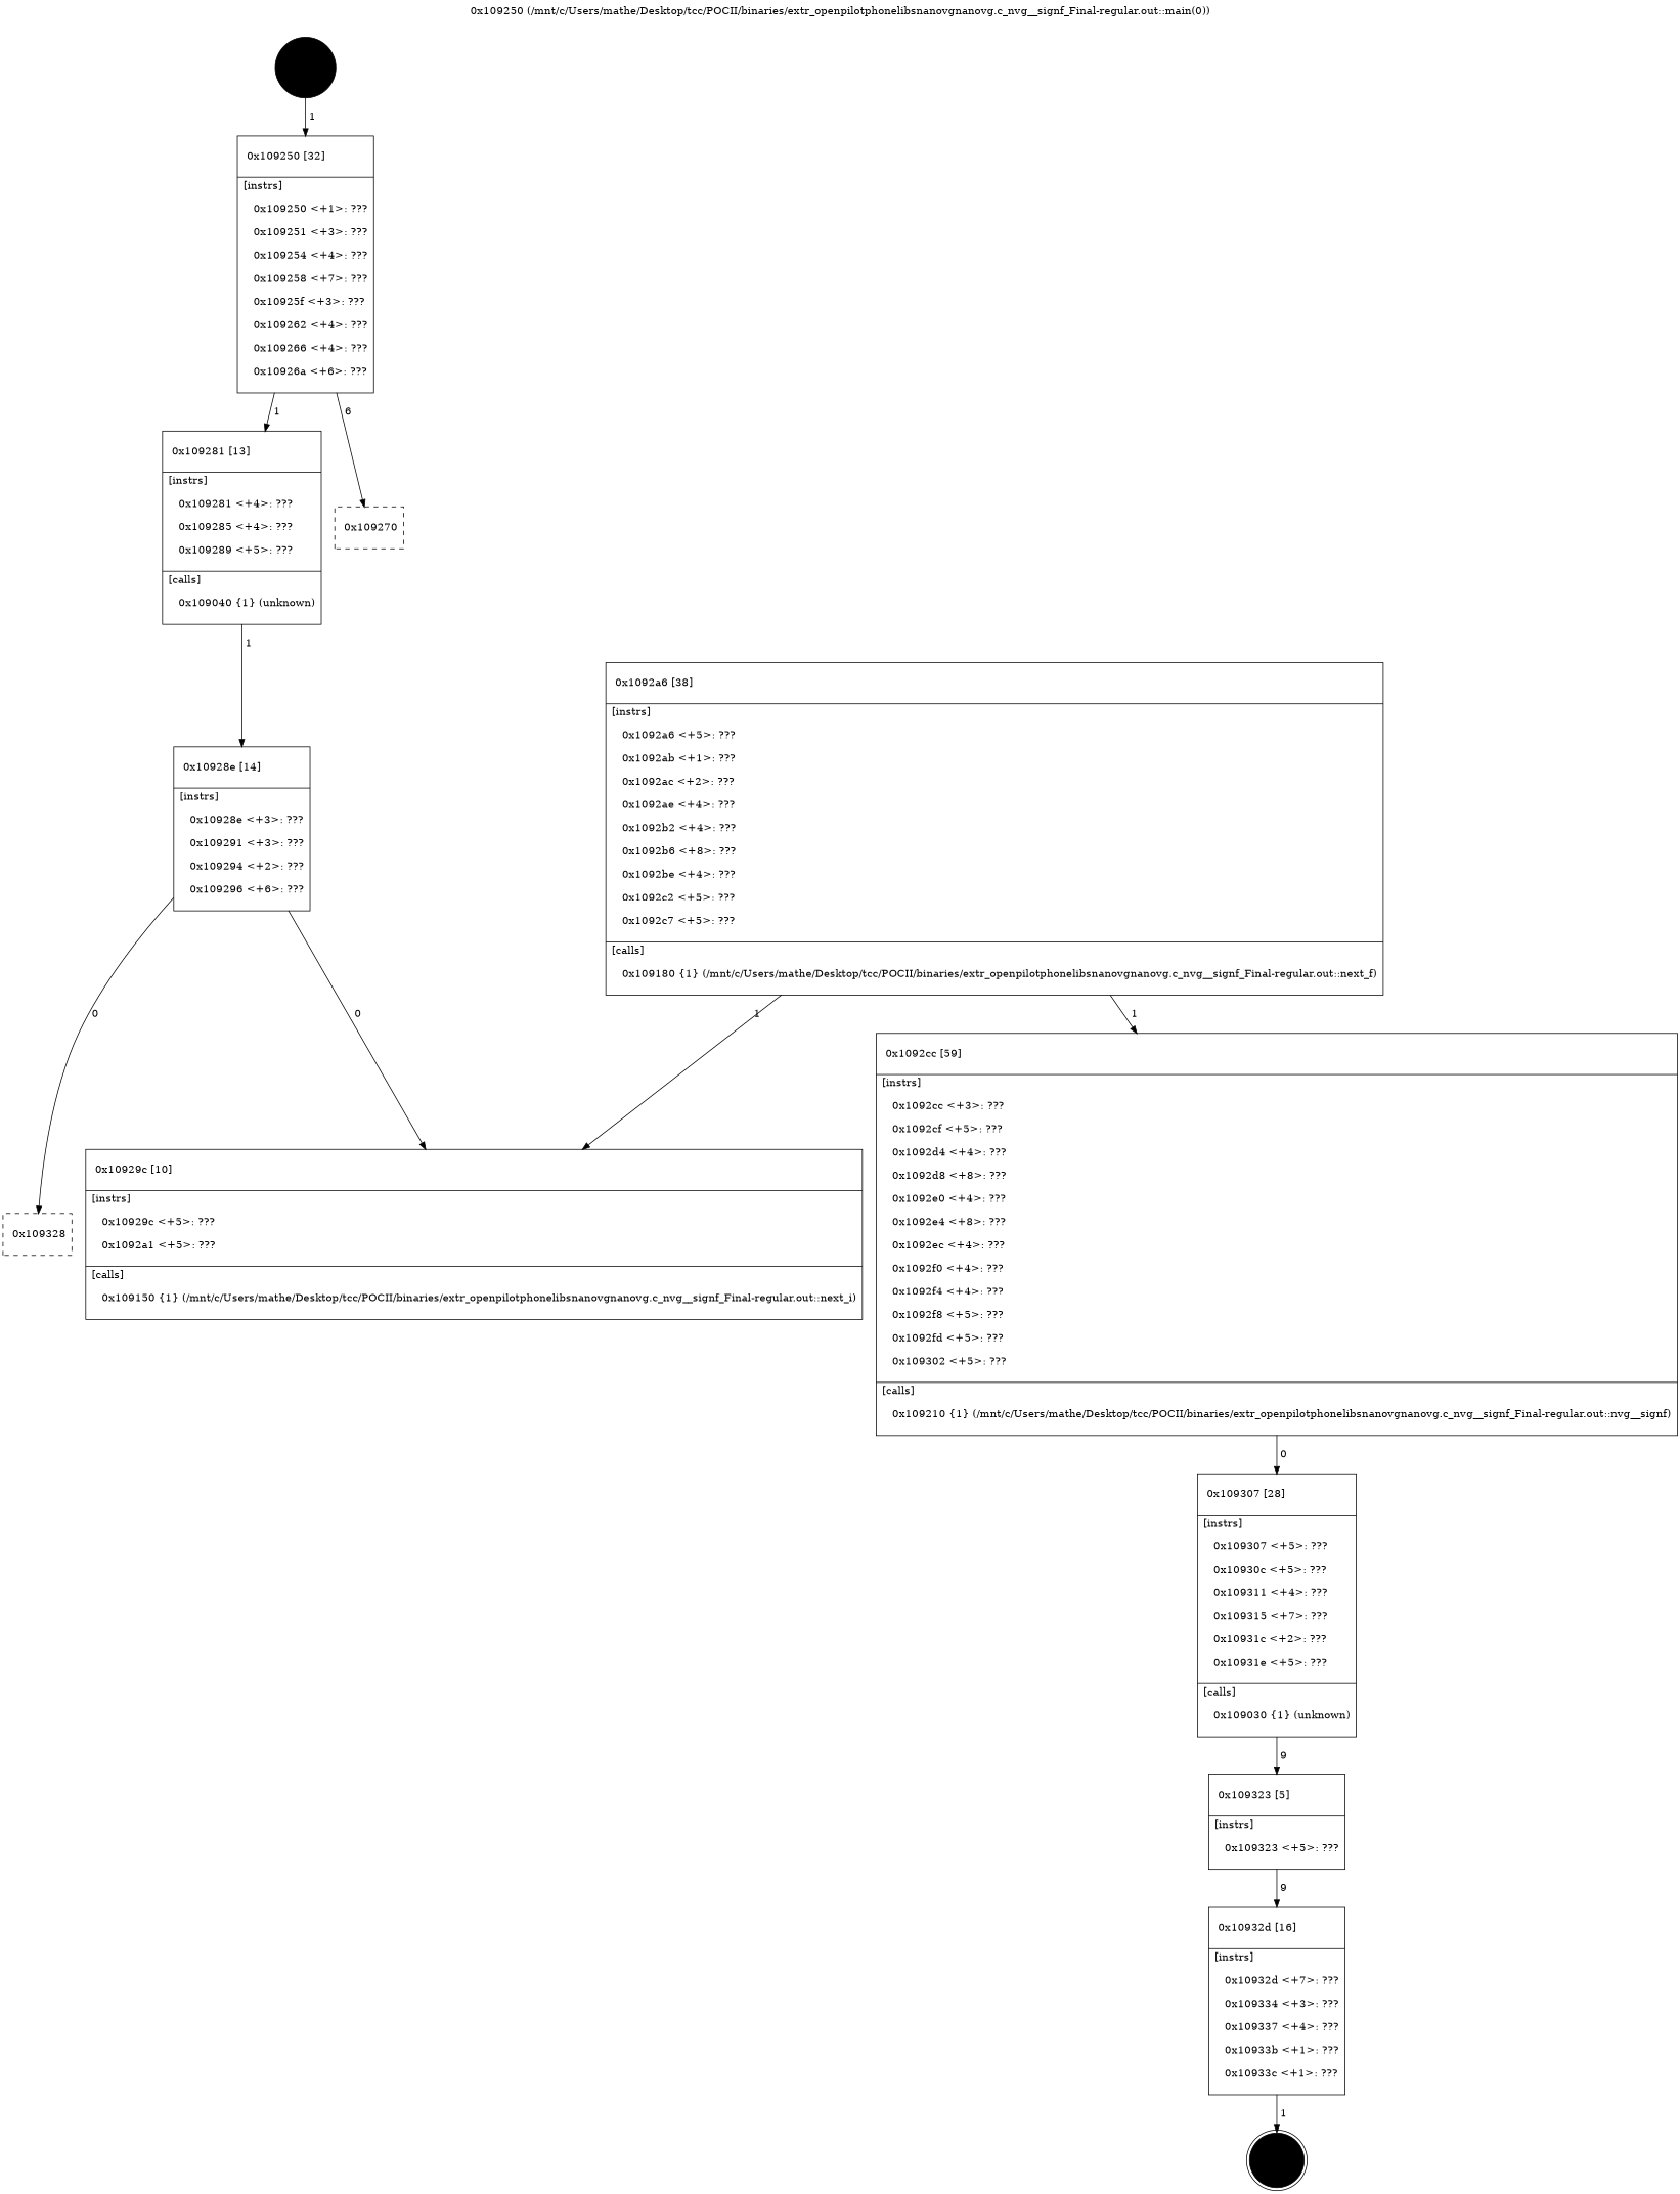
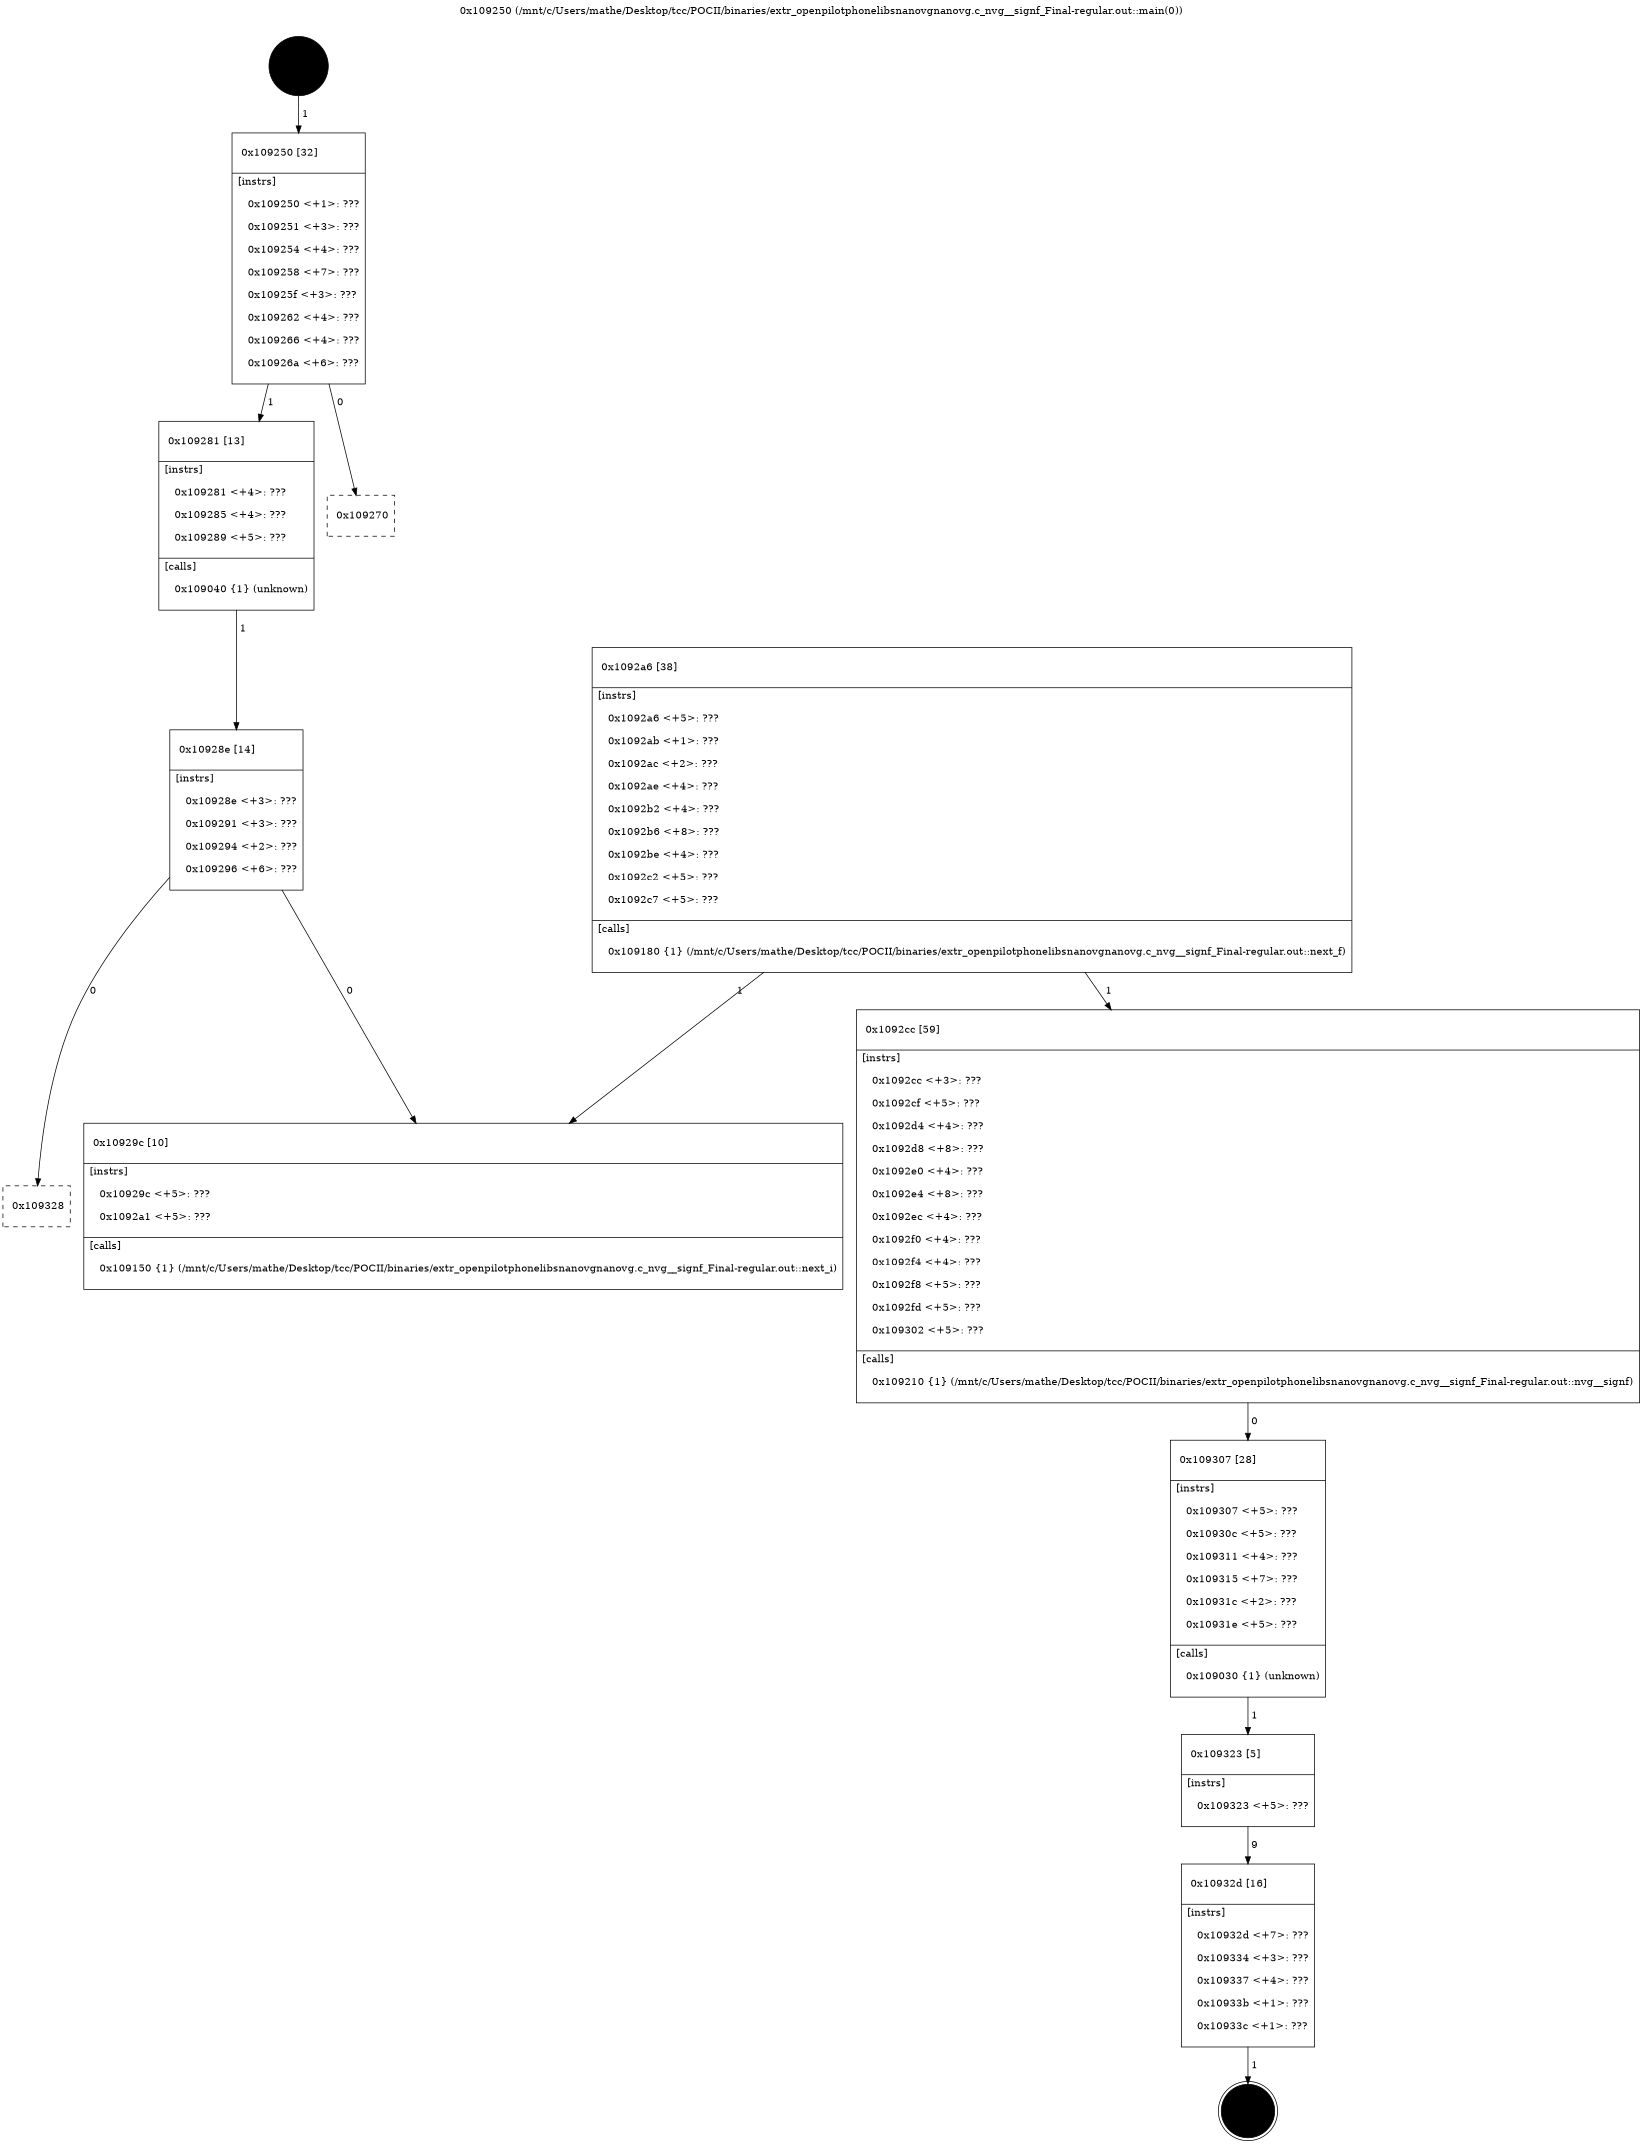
  digraph {
    label="0x109250 (/mnt/c/Users/mathe/Desktop/tcc/POCII/binaries/extr_openpilotphonelibsnanovgnanovg.c_nvg__signf_Final-regular.out::main(0))"
    labelloc=t
    node [shape=record]
    Entry [fillcolor=black height=0.3 shape=circle style=filled width=0.3]
    n2 [label="{\n     0x109250 [32]\l\n     | [instrs]\l\n     &nbsp;&nbsp;0x109250 \<+1\>: ???\l\n     &nbsp;&nbsp;0x109251 \<+3\>: ???\l\n     &nbsp;&nbsp;0x109254 \<+4\>: ???\l\n     &nbsp;&nbsp;0x109258 \<+7\>: ???\l\n     &nbsp;&nbsp;0x10925f \<+3\>: ???\l\n     &nbsp;&nbsp;0x109262 \<+4\>: ???\l\n     &nbsp;&nbsp;0x109266 \<+4\>: ???\l\n     &nbsp;&nbsp;0x10926a \<+6\>: ???\l\n  }"]
    n3 [label="{\n     0x109281 [13]\l\n     | [instrs]\l\n     &nbsp;&nbsp;0x109281 \<+4\>: ???\l\n     &nbsp;&nbsp;0x109285 \<+4\>: ???\l\n     &nbsp;&nbsp;0x109289 \<+5\>: ???\l\n     | [calls]\l\n     &nbsp;&nbsp;0x109040 \{1\} (unknown)\l\n  }"]
    n4 [label="{\n     0x109270\l\n  }" style=dashed]
    n5 [label="{\n     0x10928e [14]\l\n     | [instrs]\l\n     &nbsp;&nbsp;0x10928e \<+3\>: ???\l\n     &nbsp;&nbsp;0x109291 \<+3\>: ???\l\n     &nbsp;&nbsp;0x109294 \<+2\>: ???\l\n     &nbsp;&nbsp;0x109296 \<+6\>: ???\l\n  }"]
    n6 [label="{\n     0x109328\l\n  }" style=dashed]
    n7 [label="{\n     0x10929c [10]\l\n     | [instrs]\l\n     &nbsp;&nbsp;0x10929c \<+5\>: ???\l\n     &nbsp;&nbsp;0x1092a1 \<+5\>: ???\l\n     | [calls]\l\n     &nbsp;&nbsp;0x109150 \{1\} (/mnt/c/Users/mathe/Desktop/tcc/POCII/binaries/extr_openpilotphonelibsnanovgnanovg.c_nvg__signf_Final-regular.out::next_i)\l\n  }"]
    n8 [label="{\n     0x1092a6 [38]\l\n     | [instrs]\l\n     &nbsp;&nbsp;0x1092a6 \<+5\>: ???\l\n     &nbsp;&nbsp;0x1092ab \<+1\>: ???\l\n     &nbsp;&nbsp;0x1092ac \<+2\>: ???\l\n     &nbsp;&nbsp;0x1092ae \<+4\>: ???\l\n     &nbsp;&nbsp;0x1092b2 \<+4\>: ???\l\n     &nbsp;&nbsp;0x1092b6 \<+8\>: ???\l\n     &nbsp;&nbsp;0x1092be \<+4\>: ???\l\n     &nbsp;&nbsp;0x1092c2 \<+5\>: ???\l\n     &nbsp;&nbsp;0x1092c7 \<+5\>: ???\l\n     | [calls]\l\n     &nbsp;&nbsp;0x109180 \{1\} (/mnt/c/Users/mathe/Desktop/tcc/POCII/binaries/extr_openpilotphonelibsnanovgnanovg.c_nvg__signf_Final-regular.out::next_f)\l\n  }"]
    n9 [label="{\n     0x1092cc [59]\l\n     | [instrs]\l\n     &nbsp;&nbsp;0x1092cc \<+3\>: ???\l\n     &nbsp;&nbsp;0x1092cf \<+5\>: ???\l\n     &nbsp;&nbsp;0x1092d4 \<+4\>: ???\l\n     &nbsp;&nbsp;0x1092d8 \<+8\>: ???\l\n     &nbsp;&nbsp;0x1092e0 \<+4\>: ???\l\n     &nbsp;&nbsp;0x1092e4 \<+8\>: ???\l\n     &nbsp;&nbsp;0x1092ec \<+4\>: ???\l\n     &nbsp;&nbsp;0x1092f0 \<+4\>: ???\l\n     &nbsp;&nbsp;0x1092f4 \<+4\>: ???\l\n     &nbsp;&nbsp;0x1092f8 \<+5\>: ???\l\n     &nbsp;&nbsp;0x1092fd \<+5\>: ???\l\n     &nbsp;&nbsp;0x109302 \<+5\>: ???\l\n     | [calls]\l\n     &nbsp;&nbsp;0x109210 \{1\} (/mnt/c/Users/mathe/Desktop/tcc/POCII/binaries/extr_openpilotphonelibsnanovgnanovg.c_nvg__signf_Final-regular.out::nvg__signf)\l\n  }"]
    Exit [fillcolor=black height=0.3 peripheries=2 shape=circle style=filled width=0.3]
    n11 [label="{\n     0x109307 [28]\l\n     | [instrs]\l\n     &nbsp;&nbsp;0x109307 \<+5\>: ???\l\n     &nbsp;&nbsp;0x10930c \<+5\>: ???\l\n     &nbsp;&nbsp;0x109311 \<+4\>: ???\l\n     &nbsp;&nbsp;0x109315 \<+7\>: ???\l\n     &nbsp;&nbsp;0x10931c \<+2\>: ???\l\n     &nbsp;&nbsp;0x10931e \<+5\>: ???\l\n     | [calls]\l\n     &nbsp;&nbsp;0x109030 \{1\} (unknown)\l\n  }"]
    n12 [label="{\n     0x109323 [5]\l\n     | [instrs]\l\n     &nbsp;&nbsp;0x109323 \<+5\>: ???\l\n  }"]
    n13 [label="{\n     0x10932d [16]\l\n     | [instrs]\l\n     &nbsp;&nbsp;0x10932d \<+7\>: ???\l\n     &nbsp;&nbsp;0x109334 \<+3\>: ???\l\n     &nbsp;&nbsp;0x109337 \<+4\>: ???\l\n     &nbsp;&nbsp;0x10933b \<+1\>: ???\l\n     &nbsp;&nbsp;0x10933c \<+1\>: ???\l\n  }"]
    Entry -> n2 [label=" 1"]
    n2 -> n3 [label=" 1"]
-   n2 -> n4 [label=" 6"]
+   n2 -> n4 [label=" 0"]
    n3 -> n5 [label=" 1"]
    n5 -> n6 [label=" 0"]
    n5 -> n7 [label=" 0"]
    n8 -> n7 [label=" 1"]
    n8 -> n9 [label=" 1"]
    n9 -> n11 [label=" 0"]
-   n11 -> n12 [label=" 9"]
+   n11 -> n12 [label=" 1"]
    n12 -> n13 [label=" 9"]
    n13 -> Exit [label=" 1"]
  }
